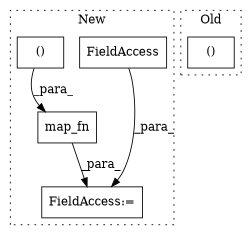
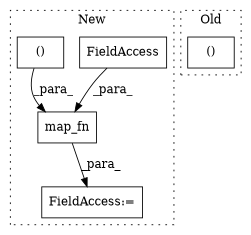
  digraph {
    node [a=106 shape=box]
    n1 [a=32 l="7,2" label=map_fn s="3047,3204"]
    n2 [a=22 l=21 label=FieldAccess s=3054]
    n3 [a=7 l=2 label="FieldAccess:=" s=3034]
    n4 [l=43 label="()" s=3161]
    n5 [l=30 label="()" s=3233]
    subgraph cluster_1 {
      label=New
      style=dotted
      n1
      n2
      n3
      n4
    }
    subgraph cluster_2 {
      label=Old
      style=dotted
      n5
    }
    n1 -> n3 [label=_para_]
-   n2 -> n3 [label=_para_]
+   n2 -> n1 [label=_para_]
    n4 -> n1 [label=_para_]
  }
